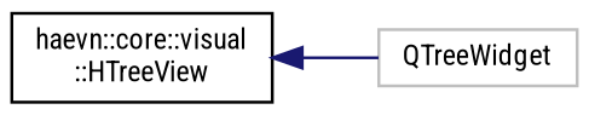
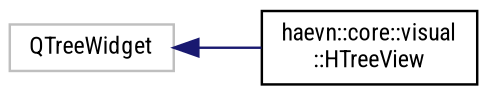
  digraph {
    rankdir=LR
    fontname="Roboto Condensed"
    node [fillcolor=white fontname="Roboto Condensed" fontsize=10 shape=record style=filled]
    n1 [color=grey75 height=0.2 label=QTreeWidget width=0.4]
    n2 [color=black height=0.2 label="haevn::core::visual\l::HTreeView" width=0.4]
-   n2 -> n1 [color=midnightblue dir=back fontname="Roboto Condensed" fontsize=10 labelfontname=Helvetica labelfontsize=10 style=solid]
+   n1 -> n2 [color=midnightblue dir=back fontname="Roboto Condensed" fontsize=10 labelfontname=Helvetica labelfontsize=10 style=solid]
  }
